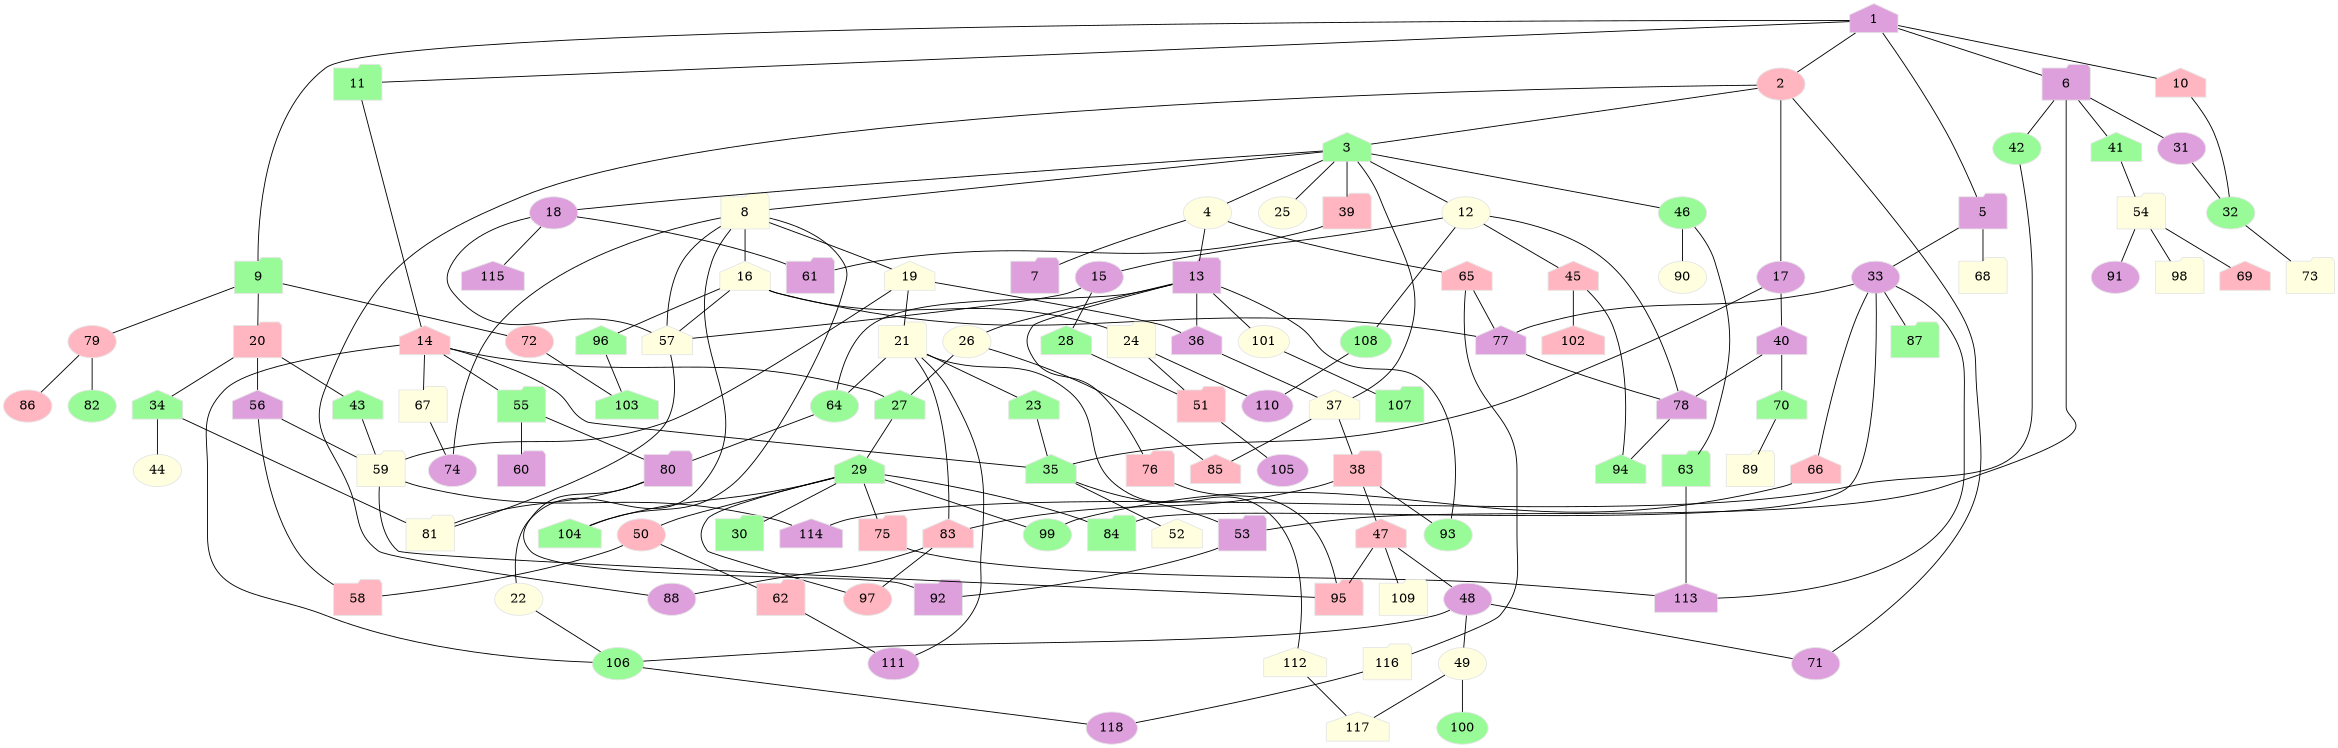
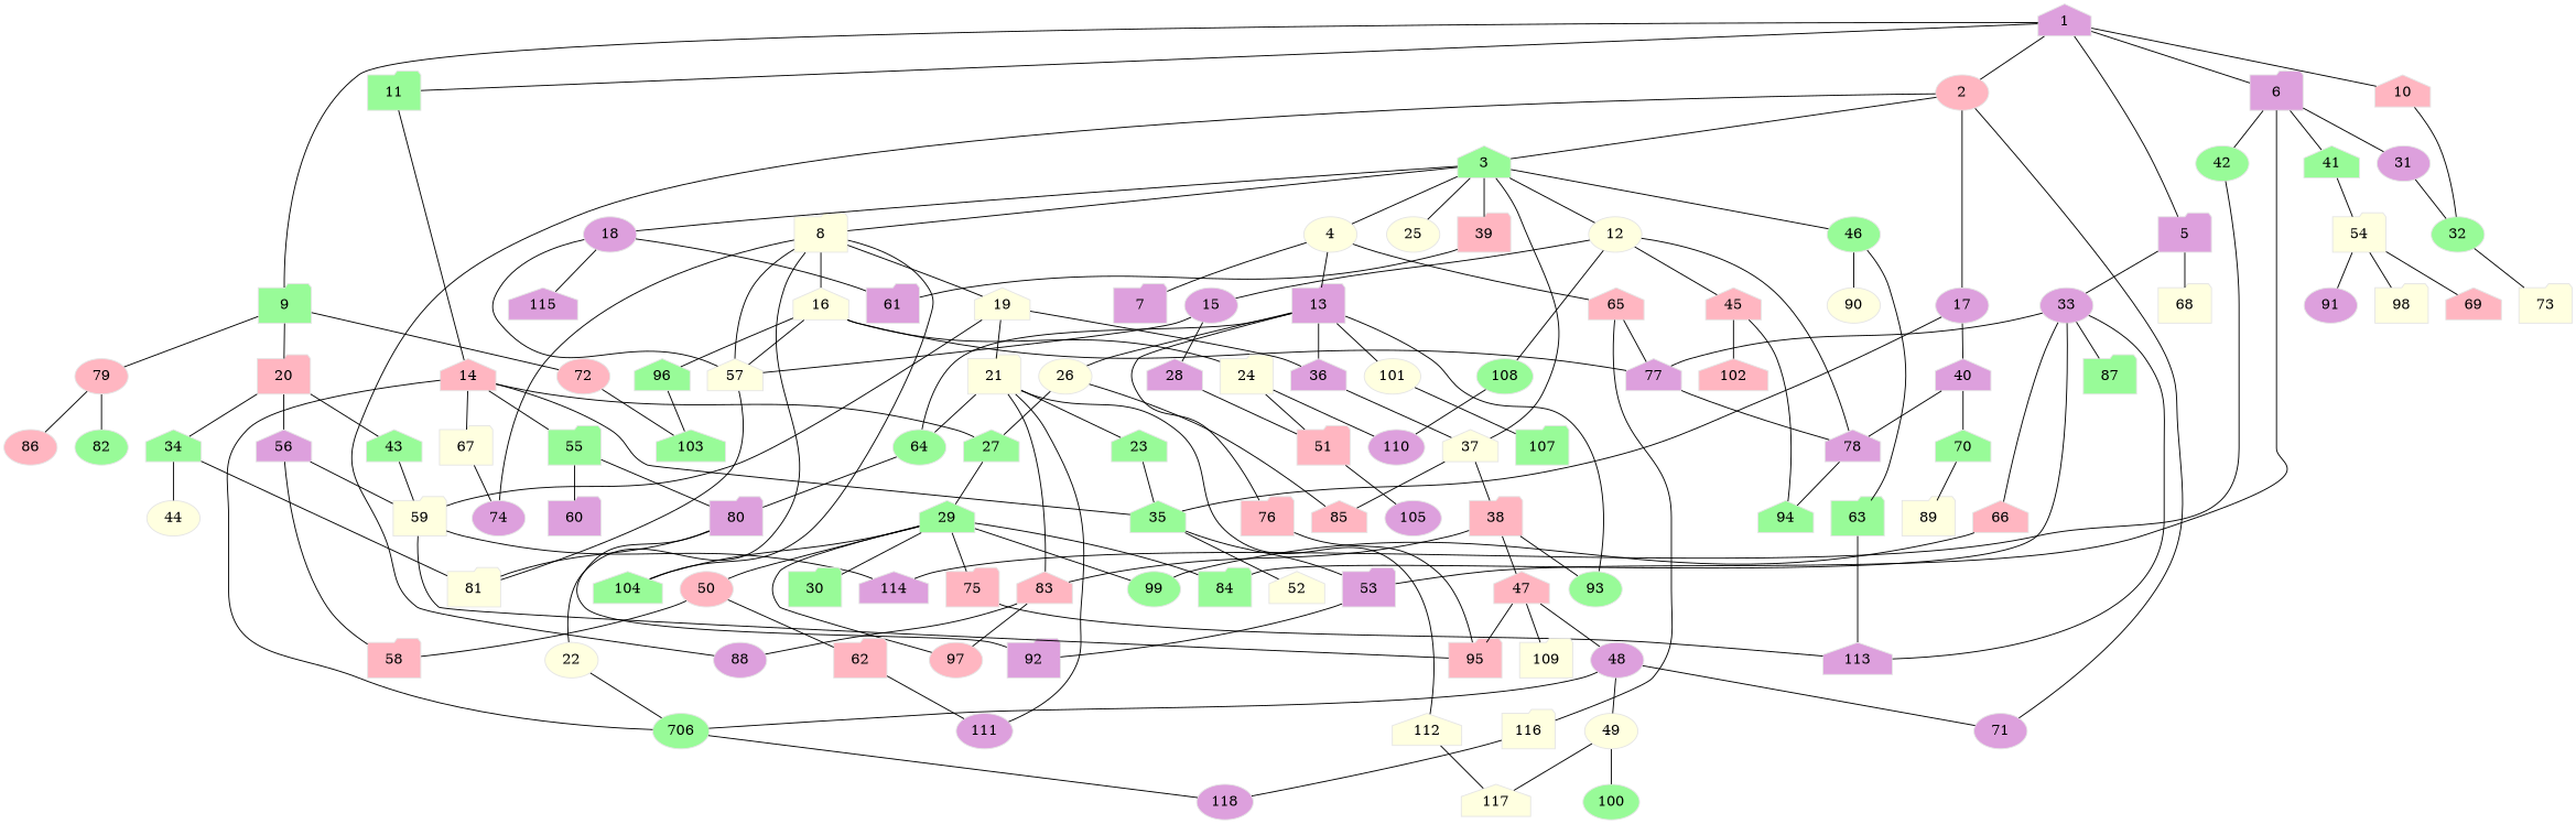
  graph {
    node [color=gray90 fillcolor=plum shape=house style=filled]
    2 [fillcolor=lightpink shape=ellipse]
    1
    5 [shape=folder]
    6 [shape=folder]
    9 [fillcolor=palegreen shape=folder]
    10 [fillcolor=lightpink]
    11 [fillcolor=palegreen shape=folder]
    3 [fillcolor=palegreen]
    17 [shape=ellipse]
    71 [shape=ellipse]
    88 [shape=ellipse]
    33 [shape=ellipse]
    68 [fillcolor=lightyellow shape=folder]
    31 [shape=ellipse]
    41 [fillcolor=palegreen]
    42 [fillcolor=palegreen shape=ellipse]
    53 [shape=folder]
    20 [fillcolor=lightpink shape=folder]
    72 [fillcolor=lightpink shape=ellipse]
    79 [fillcolor=lightpink shape=ellipse]
    32 [fillcolor=palegreen shape=ellipse]
    14 [fillcolor=lightpink]
    4 [fillcolor=lightyellow shape=ellipse]
    8 [fillcolor=lightyellow shape=folder]
    12 [fillcolor=lightyellow shape=ellipse]
    18 [shape=ellipse]
    25 [fillcolor=lightyellow shape=ellipse]
    37 [fillcolor=lightyellow]
    39 [fillcolor=lightpink shape=folder]
    46 [fillcolor=palegreen shape=ellipse]
    35 [fillcolor=palegreen]
    40
    7 [shape=folder]
    13 [shape=folder]
    65 [fillcolor=lightpink]
    16 [fillcolor=lightyellow]
    19 [fillcolor=lightyellow]
    22 [fillcolor=lightyellow shape=ellipse]
    57 [fillcolor=lightyellow]
    74 [shape=ellipse]
    104 [fillcolor=palegreen]
    15 [shape=ellipse]
    45 [fillcolor=lightpink]
    78
    108 [fillcolor=palegreen shape=ellipse]
    61 [shape=folder]
    115
    85 [fillcolor=lightpink]
    38 [fillcolor=lightpink shape=folder]
    63 [fillcolor=palegreen shape=folder]
    90 [fillcolor=lightyellow shape=ellipse]
    26 [fillcolor=lightyellow shape=ellipse]
    36
    64 [fillcolor=palegreen shape=ellipse]
    76 [fillcolor=lightpink shape=folder]
    93 [fillcolor=palegreen shape=ellipse]
    101 [fillcolor=lightyellow shape=ellipse]
    77
    116 [fillcolor=lightyellow shape=folder]
    84 [fillcolor=palegreen shape=folder]
    66 [fillcolor=lightpink]
    87 [fillcolor=palegreen shape=folder]
    113
    54 [fillcolor=lightyellow shape=folder]
    114
    92 [shape=folder]
    24 [fillcolor=lightyellow shape=folder]
    96 [fillcolor=palegreen]
    21 [fillcolor=lightyellow shape=folder]
    59 [fillcolor=lightyellow shape=folder]
-   106 [fillcolor=palegreen shape=ellipse]
+   106 [fillcolor=palegreen shape=ellipse label=706]
    81 [fillcolor=lightyellow shape=folder]
    34 [fillcolor=palegreen]
    43 [fillcolor=palegreen]
    56
    103 [fillcolor=palegreen]
    82 [fillcolor=palegreen shape=ellipse]
    86 [fillcolor=lightpink shape=ellipse]
    73 [fillcolor=lightyellow shape=folder]
    27 [fillcolor=palegreen]
    55 [fillcolor=palegreen shape=folder]
    67 [fillcolor=lightyellow shape=folder]
-   28 [fillcolor=palegreen]
+   28
    94 [fillcolor=palegreen]
    102 [fillcolor=lightpink]
    110 [shape=ellipse]
    80 [shape=folder]
    95 [fillcolor=lightpink shape=folder]
    107 [fillcolor=palegreen shape=folder]
    29 [fillcolor=palegreen]
    52 [fillcolor=lightyellow]
    60 [shape=folder]
    118 [shape=ellipse]
    51 [fillcolor=lightpink shape=folder]
    70 [fillcolor=palegreen]
    23 [fillcolor=palegreen]
    83 [fillcolor=lightpink]
    111 [shape=ellipse]
    112 [fillcolor=lightyellow]
    44 [fillcolor=lightyellow shape=ellipse]
    58 [fillcolor=lightpink shape=folder]
    97 [fillcolor=lightpink shape=ellipse]
    117 [fillcolor=lightyellow]
    105 [shape=ellipse]
    30 [fillcolor=palegreen shape=folder]
    50 [fillcolor=lightpink shape=ellipse]
    75 [fillcolor=lightpink shape=folder]
    99 [fillcolor=palegreen shape=ellipse]
    62 [fillcolor=lightpink shape=folder]
    47 [fillcolor=lightpink]
    48 [shape=ellipse]
    109 [fillcolor=lightyellow shape=folder]
    89 [fillcolor=lightyellow shape=folder]
    69 [fillcolor=lightpink]
    91 [shape=ellipse]
    98 [fillcolor=lightyellow shape=folder]
    49 [fillcolor=lightyellow shape=ellipse]
    100 [fillcolor=palegreen shape=ellipse]
    2 -- 3
    2 -- 17
    2 -- 71
    2 -- 88
    1 -- 2
    1 -- 5
    1 -- 6
    1 -- 9
    1 -- 10
    1 -- 11
    5 -- 33
    5 -- 68
    6 -- 31
    6 -- 41
    6 -- 42
    6 -- 53
    9 -- 20
    9 -- 72
    9 -- 79
    10 -- 32
    11 -- 14
    3 -- 4
    3 -- 8
    3 -- 12
    3 -- 18
    3 -- 25
    3 -- 37
    3 -- 39
    3 -- 46
    17 -- 35
    17 -- 40
    33 -- 77
    33 -- 84
    33 -- 66
    33 -- 87
    33 -- 113
    31 -- 32
    41 -- 54
    42 -- 114
    53 -- 92
    20 -- 34
    20 -- 43
    20 -- 56
    72 -- 103
    79 -- 82
    79 -- 86
    32 -- 73
    14 -- 35
    14 -- 106
    14 -- 27
    14 -- 55
    14 -- 67
    4 -- 7
    4 -- 13
    4 -- 65
    8 -- 16
    8 -- 19
    8 -- 22
    8 -- 57
    8 -- 74
    8 -- 104
    12 -- 15
    12 -- 45
    12 -- 78
    12 -- 108
    18 -- 57
    18 -- 61
    18 -- 115
    37 -- 85
    37 -- 38
    39 -- 61
    46 -- 63
    46 -- 90
    35 -- 53
    35 -- 52
    40 -- 78
    40 -- 70
    13 -- 26
    13 -- 36
    13 -- 64
    13 -- 76
    13 -- 93
    13 -- 101
    65 -- 77
    65 -- 116
    16 -- 57
    16 -- 77
    16 -- 24
    16 -- 96
    19 -- 36
    19 -- 21
    19 -- 59
    22 -- 106
    57 -- 81
    15 -- 57
    15 -- 28
    45 -- 94
    45 -- 102
    78 -- 94
    108 -- 110
    38 -- 93
    38 -- 83
    38 -- 47
    63 -- 113
    26 -- 85
    26 -- 27
    36 -- 37
    64 -- 80
    76 -- 95
    101 -- 107
    77 -- 78
    116 -- 118
    66 -- 99
    54 -- 69
    54 -- 91
    54 -- 98
    24 -- 110
    24 -- 51
    96 -- 103
    21 -- 64
    21 -- 23
    21 -- 83
    21 -- 111
    21 -- 112
    59 -- 114
    59 -- 95
    106 -- 118
    34 -- 81
    34 -- 44
    43 -- 59
    56 -- 59
    56 -- 58
    27 -- 29
    55 -- 80
    55 -- 60
    67 -- 74
    28 -- 51
    80 -- 92
    80 -- 81
    29 -- 104
    29 -- 84
    29 -- 97
    29 -- 30
    29 -- 50
    29 -- 75
    29 -- 99
    51 -- 105
    70 -- 89
    23 -- 35
    83 -- 88
    83 -- 97
    112 -- 117
    50 -- 58
    50 -- 62
    75 -- 113
    62 -- 111
    47 -- 95
    47 -- 48
    47 -- 109
    48 -- 71
    48 -- 106
    48 -- 49
    49 -- 117
    49 -- 100
  }
